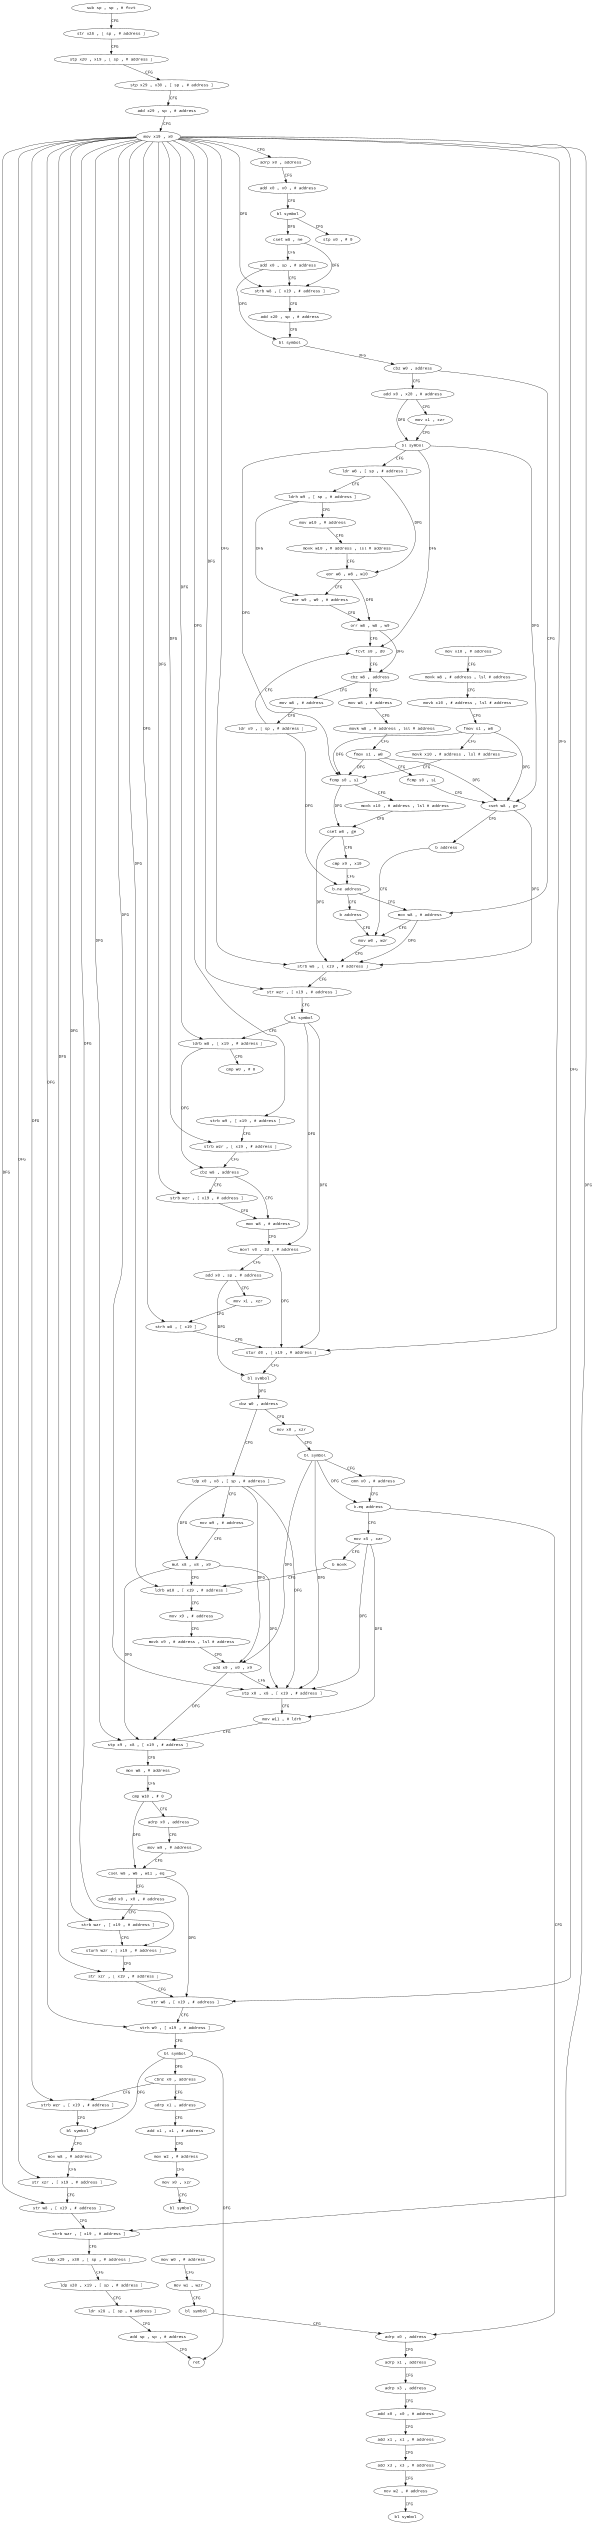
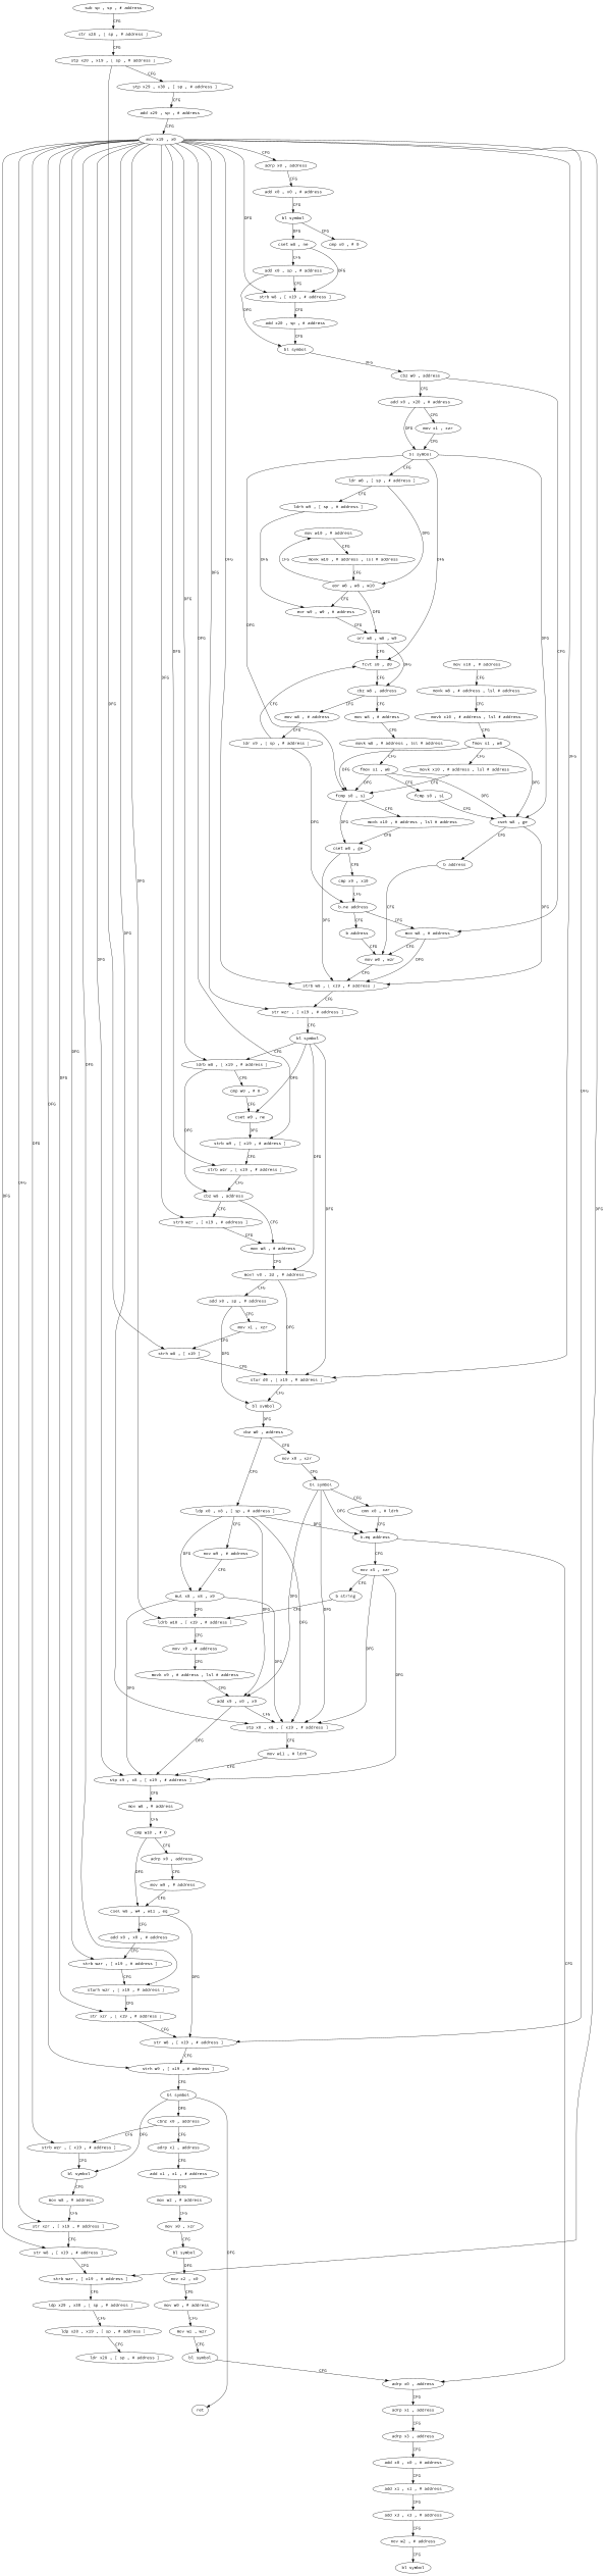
  digraph {
    fontname="Source Code Pro"
    node [fontname="Source Code Pro"]
    edge [fontname="Source Code Pro"]
-   n1 [label="sub sp , sp , # fcvt"]
+   n1 [label="sub sp , sp , # address"]
    n2 [label="str x28 , [ sp , # address ]"]
    n3 [label="stp x20 , x19 , [ sp , # address ]"]
    n4 [label="stp x29 , x30 , [ sp , # address ]"]
    n5 [label="add x29 , sp , # address"]
    n6 [label="mov x19 , x0"]
    n7 [label="adrp x0 , address"]
    n8 [label="strb w8 , [ x19 , # address ]"]
    n9 [label="strh w8 , [ x19 ]"]
    n10 [label="stur d0 , [ x19 , # address ]"]
    n11 [label="strb wzr , [ x19 , # address ]"]
    n12 [label="strb w8 , [ x19 , # address ]"]
    n13 [label="str wzr , [ x19 , # address ]"]
    n14 [label="ldrb w8 , [ x19 , # address ]"]
    n15 [label="strb w9 , [ x19 , # address ]"]
    n16 [label="strb wzr , [ x19 , # address ]"]
    n17 [label="ldrb w10 , [ x19 , # address ]"]
    n18 [label="strb wzr , [ x19 , # address ]"]
    n19 [label="str xzr , [ x19 , # address ]"]
    n20 [label="str w8 , [ x19 , # address ]"]
    n21 [label="strb wzr , [ x19 , # address ]"]
    n22 [label="stp x0 , x8 , [ x19 , # address ]"]
    n23 [label="stp x9 , x8 , [ x19 , # address ]"]
    n24 [label="strb wzr , [ x19 , # address ]"]
    n25 [label="sturh wzr , [ x19 , # address ]"]
    n26 [label="str xzr , [ x19 , # address ]"]
    n27 [label="str w8 , [ x19 , # address ]"]
    n28 [label="strh w9 , [ x19 , # address ]"]
    n29 [label="add x0 , x0 , # address"]
    n30 [label="add x20 , sp , # address"]
    n31 [label="bl symbol"]
    n32 [label="mov w8 , # address"]
    n33 [label="bl symbol"]
    n34 [label="cmp w0 , # 0"]
    n35 [label="cbz w8 , address"]
    n36 [label="mov x9 , # address"]
    n37 [label="bl symbol"]
    n38 [label="ldp x29 , x30 , [ sp , # address ]"]
    n39 [label="mov w11 , # ldrh"]
    n40 [label="mov w8 , # address"]
    n41 [label="bl symbol"]
    n42 [label="bl symbol"]
-   n43 [label="stp x0 , # 0"]
+   n43 [label="cmp x0 , # 0"]
    n44 [label="cset w8 , ne"]
    n45 [label="add x0 , sp , # address"]
    n46 [label="bl symbol"]
    n47 [label="cbz w0 , address"]
    n48 [label="add x0 , x20 , # address"]
    n49 [label="mov w8 , # address"]
    n50 [label="mov x1 , xzr"]
    n51 [label="bl symbol"]
    n52 [label="mov w0 , wzr"]
    n53 [label="ldr w8 , [ sp , # address ]"]
    n54 [label="fcvt s0 , d0"]
    n55 [label="cset w8 , ge"]
    n56 [label="fcmp s0 , s1"]
    n57 [label="ldrh w9 , [ sp , # address ]"]
    n58 [label="eor w8 , w8 , w10"]
    n59 [label="cbz w8 , address"]
    n60 [label="b address"]
    n61 [label="movk x10 , # address , lsl # address"]
    n62 [label="cset w8 , ge"]
    n63 [label="mov w10 , # address"]
    n64 [label="eor w9 , w9 , # address"]
    n65 [label="orr w8 , w8 , w9"]
    n66 [label="movk w10 , # address , lsl # address"]
    n67 [label="mov w8 , # address"]
    n68 [label="mov w8 , # address"]
    n69 [label="movk w8 , # address , lsl # address"]
    n70 [label="ldr x9 , [ sp , # address ]"]
    n71 [label="fmov s1 , w8"]
    n72 [label="b.ne address"]
    n73 [label="fcmp s0 , s1"]
    n74 [label="mov x10 , # address"]
    n75 [label="movk w8 , # address , lsl # address"]
    n76 [label="b address"]
    n77 [label="movk x10 , # address , lsl # address"]
    n78 [label="fmov s1 , w8"]
    n79 [label="movk x10 , # address , lsl # address"]
    n80 [label="cmp x9 , x10"]
    n81 [label="movi v0 . 2d , # address"]
    n82 [label="add x0 , sp , # address"]
    n83 [label="mov x1 , xzr"]
    n84 [label="cbz w0 , address"]
    n85 [label="ldp x0 , x8 , [ sp , # address ]"]
    n86 [label="mov x0 , xzr"]
    n87 [label="mov w9 , # address"]
    n88 [label="mul x8 , x8 , x9"]
    n89 [label="b.eq address"]
    n90 [label="add x9 , x0 , x9"]
    n91 [label="bl symbol"]
    n92 [label="adrp x0 , address"]
    n93 [label="mov x5 , xzr"]
-   n94 [label="cmn x0 , # address"]
+   n94 [label="cmn x0 , # ldrh"]
+   n95 [label="cset w9 , ne"]
    n96 [label="movk x9 , # address , lsl # address"]
    n97 [label="cmp w10 , # 0"]
    n98 [label="adrp x0 , address"]
-   n99 [label="csel w8 , w8 , w11 , eq"]
+   n99 [label="csel w8 , w4 , w11 , eq"]
    n100 [label="adrp x1 , address"]
-   n101 [label="b movk"]
+   n101 [label="b string"]
    n102 [label="adrp x3 , address"]
    n103 [label="adrp x1 , address"]
    n104 [label="add x1 , x1 , # address"]
    n105 [label="mov w2 , # address"]
    n106 [label="mov x0 , xzr"]
    n107 [label="bl symbol"]
+   n108 [label="mov x2 , x0"]
    n109 [label="mov w0 , # address"]
    n110 [label="mov w1 , wzr"]
    n111 [label="bl symbol"]
    n112 [label="mov w8 , # address"]
    n113 [label="ldp x20 , x19 , [ sp , # address ]"]
    n114 [label="ldr x28 , [ sp , # address ]"]
-   n115 [label="add sp , sp , # address"]
    n116 [label=ret]
    n117 [label="add x0 , x0 , # address"]
    n118 [label="add x1 , x1 , # address"]
    n119 [label="add x3 , x3 , # address"]
    n120 [label="mov w2 , # address"]
    n121 [label="bl symbol"]
    n122 [label="mov w9 , # address"]
    n123 [label="add x0 , x0 , # address"]
    n124 [label="cbnz x0 , address"]
    n1 -> n2 [label=CFG]
    n2 -> n3 [label=CFG]
    n3 -> n4 [label=CFG]
    n4 -> n5 [label=CFG]
    n5 -> n6 [label=CFG]
    n6 -> n7 [label=CFG]
    n6 -> n8 [label=DFG]
-   n6 -> n9 [label=DFG]
+   n3 -> n9 [label=DFG]
    n6 -> n10 [label=DFG]
    n6 -> n11 [label=DFG]
    n6 -> n12 [label=DFG]
    n6 -> n13 [label=DFG]
    n6 -> n14 [label=DFG]
    n6 -> n15 [label=DFG]
    n6 -> n16 [label=DFG]
    n6 -> n17 [label=DFG]
    n6 -> n18 [label=DFG]
    n6 -> n19 [label=DFG]
    n6 -> n20 [label=DFG]
    n6 -> n21 [label=DFG]
    n6 -> n22 [label=DFG]
    n6 -> n23 [label=DFG]
    n6 -> n24 [label=DFG]
    n6 -> n25 [label=DFG]
    n6 -> n26 [label=DFG]
    n6 -> n27 [label=DFG]
    n6 -> n28 [label=DFG]
    n7 -> n29 [label=CFG]
    n8 -> n30 [label=CFG]
    n9 -> n10 [label=CFG]
    n10 -> n31 [label=CFG]
    n11 -> n32 [label=CFG]
    n12 -> n13 [label=CFG]
    n13 -> n33 [label=CFG]
    n14 -> n34 [label=CFG]
    n14 -> n35 [label=DFG]
    n15 -> n16 [label=CFG]
    n16 -> n35 [label=CFG]
    n17 -> n36 [label=CFG]
    n18 -> n37 [label=CFG]
    n19 -> n20 [label=CFG]
    n20 -> n21 [label=CFG]
    n21 -> n38 [label=CFG]
    n22 -> n39 [label=CFG]
    n23 -> n40 [label=CFG]
    n24 -> n25 [label=CFG]
    n25 -> n26 [label=CFG]
    n26 -> n27 [label=CFG]
    n27 -> n28 [label=CFG]
    n28 -> n41 [label=CFG]
    n29 -> n42 [label=CFG]
    n30 -> n46 [label=CFG]
    n31 -> n84 [label=DFG]
    n32 -> n81 [label=CFG]
    n33 -> n10 [label=DFG]
    n33 -> n14 [label=CFG]
    n33 -> n81 [label=DFG]
+   n33 -> n95 [label=DFG]
+   n34 -> n95 [label=CFG]
    n35 -> n11 [label=CFG]
    n35 -> n32 [label=CFG]
    n36 -> n96 [label=CFG]
    n37 -> n112 [label=CFG]
    n38 -> n113 [label=CFG]
    n39 -> n23 [label=CFG]
    n40 -> n97 [label=CFG]
    n41 -> n37 [label=DFG]
    n41 -> n116 [label=DFG]
    n41 -> n124 [label=DFG]
    n42 -> n43 [label=CFG]
    n42 -> n44 [label=DFG]
    n44 -> n8 [label=DFG]
    n44 -> n45 [label=CFG]
    n45 -> n8 [label=CFG]
    n45 -> n46 [label=DFG]
    n46 -> n47 [label=DFG]
    n47 -> n48 [label=CFG]
    n47 -> n49 [label=CFG]
    n48 -> n50 [label=CFG]
    n48 -> n51 [label=DFG]
    n49 -> n12 [label=DFG]
    n49 -> n52 [label=CFG]
    n50 -> n51 [label=CFG]
    n51 -> n53 [label=CFG]
    n51 -> n54 [label=DFG]
    n51 -> n55 [label=DFG]
    n51 -> n56 [label=DFG]
    n52 -> n12 [label=CFG]
    n53 -> n57 [label=CFG]
    n53 -> n58 [label=DFG]
    n54 -> n59 [label=CFG]
    n55 -> n12 [label=DFG]
    n55 -> n60 [label=CFG]
    n56 -> n61 [label=CFG]
    n56 -> n62 [label=DFG]
-   n57 -> n63 [label=CFG]
+   n58 -> n63 [label=CFG]
    n57 -> n64 [label=DFG]
    n58 -> n64 [label=CFG]
    n58 -> n65 [label=DFG]
    n59 -> n67 [label=CFG]
    n59 -> n68 [label=CFG]
    n60 -> n52 [label=CFG]
    n61 -> n62 [label=CFG]
    n62 -> n12 [label=DFG]
    n62 -> n80 [label=CFG]
    n63 -> n66 [label=CFG]
    n64 -> n65 [label=CFG]
    n65 -> n54 [label=CFG]
    n65 -> n59 [label=DFG]
    n66 -> n58 [label=CFG]
    n67 -> n69 [label=CFG]
    n68 -> n70 [label=CFG]
    n69 -> n71 [label=CFG]
    n70 -> n54 [label=CFG]
    n70 -> n72 [label=DFG]
    n71 -> n55 [label=DFG]
    n71 -> n56 [label=DFG]
    n71 -> n73 [label=CFG]
    n72 -> n49 [label=CFG]
    n72 -> n76 [label=CFG]
    n73 -> n55 [label=CFG]
    n74 -> n75 [label=CFG]
    n75 -> n77 [label=CFG]
    n76 -> n52 [label=CFG]
    n77 -> n78 [label=CFG]
    n78 -> n55 [label=DFG]
    n78 -> n56 [label=DFG]
    n78 -> n79 [label=CFG]
    n79 -> n56 [label=CFG]
    n80 -> n72 [label=CFG]
    n81 -> n10 [label=DFG]
    n81 -> n82 [label=CFG]
    n82 -> n31 [label=DFG]
    n82 -> n83 [label=CFG]
    n83 -> n9 [label=CFG]
    n84 -> n85 [label=CFG]
    n84 -> n86 [label=CFG]
    n85 -> n22 [label=DFG]
    n85 -> n87 [label=CFG]
    n85 -> n88 [label=DFG]
+   n85 -> n89 [label=DFG]
    n85 -> n90 [label=DFG]
    n86 -> n91 [label=CFG]
    n87 -> n88 [label=CFG]
    n88 -> n17 [label=CFG]
    n88 -> n22 [label=DFG]
    n88 -> n23 [label=DFG]
    n89 -> n92 [label=CFG]
    n89 -> n93 [label=CFG]
    n90 -> n22 [label=CFG]
    n90 -> n23 [label=DFG]
    n91 -> n22 [label=DFG]
    n91 -> n89 [label=DFG]
    n91 -> n90 [label=DFG]
    n91 -> n94 [label=CFG]
    n92 -> n100 [label=CFG]
    n93 -> n22 [label=DFG]
-   n93 -> n39 [label=DFG]
+   n93 -> n23 [label=DFG]
    n93 -> n101 [label=CFG]
    n94 -> n89 [label=CFG]
+   n95 -> n15 [label=DFG]
    n96 -> n90 [label=CFG]
    n97 -> n98 [label=CFG]
    n97 -> n99 [label=DFG]
    n98 -> n122 [label=CFG]
    n99 -> n27 [label=DFG]
    n99 -> n123 [label=CFG]
    n100 -> n102 [label=CFG]
    n101 -> n17 [label=CFG]
    n102 -> n117 [label=CFG]
    n103 -> n104 [label=CFG]
    n104 -> n105 [label=CFG]
    n105 -> n106 [label=CFG]
    n106 -> n107 [label=CFG]
+   n107 -> n108 [label=DFG]
+   n108 -> n109 [label=CFG]
    n109 -> n110 [label=CFG]
    n110 -> n111 [label=CFG]
    n111 -> n92 [label=CFG]
    n112 -> n19 [label=CFG]
    n113 -> n114 [label=CFG]
-   n114 -> n115 [label=CFG]
-   n115 -> n116 [label=CFG]
    n117 -> n118 [label=CFG]
    n118 -> n119 [label=CFG]
    n119 -> n120 [label=CFG]
    n120 -> n121 [label=CFG]
    n122 -> n99 [label=CFG]
    n123 -> n24 [label=CFG]
    n124 -> n18 [label=CFG]
    n124 -> n103 [label=CFG]
  }
